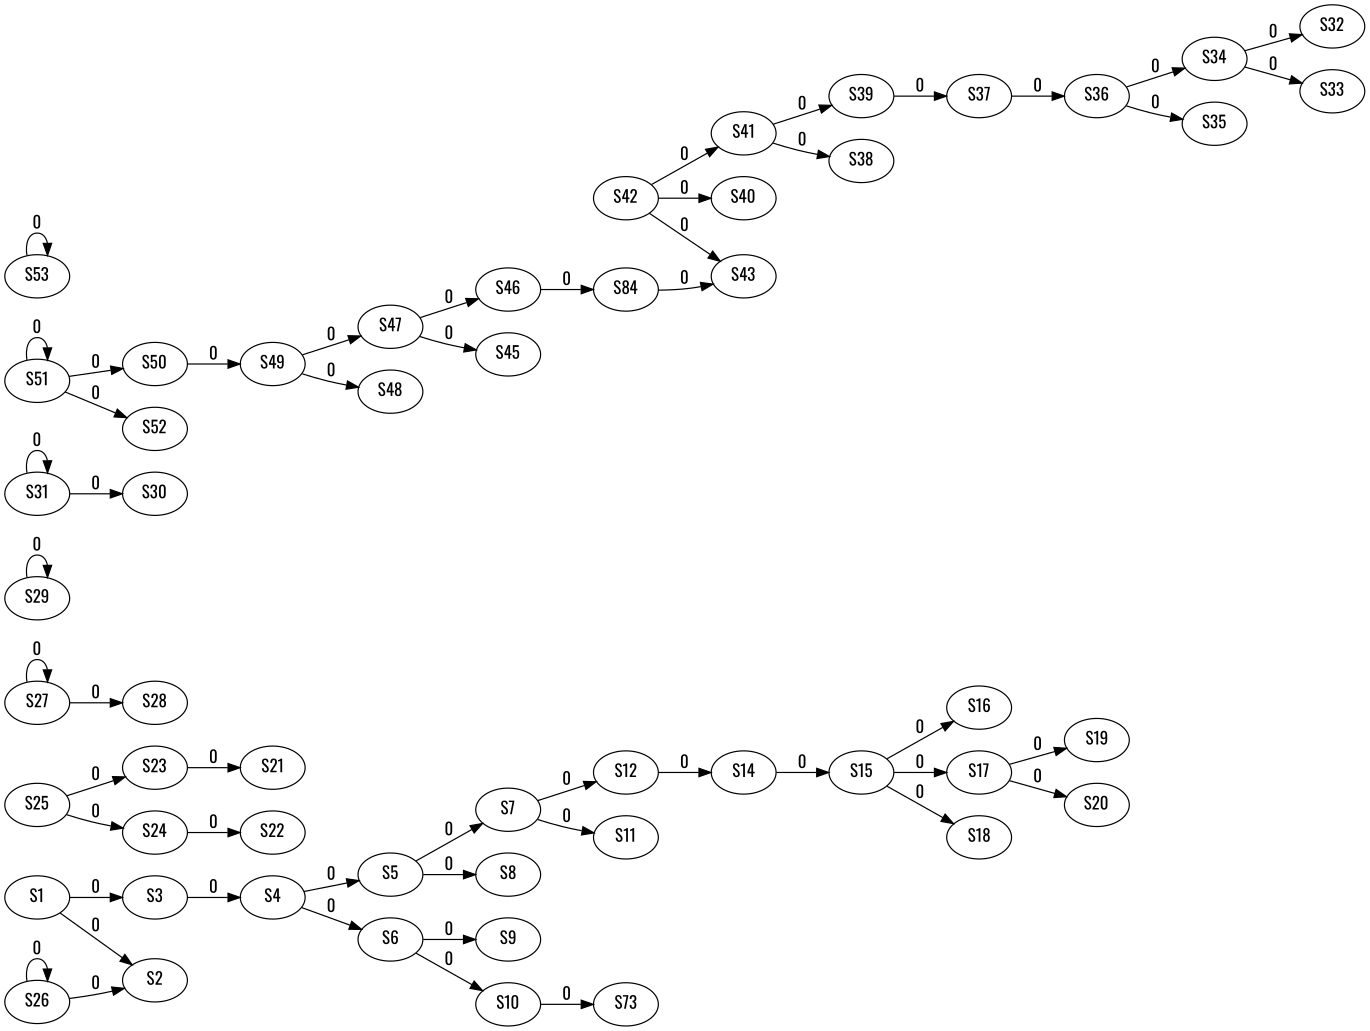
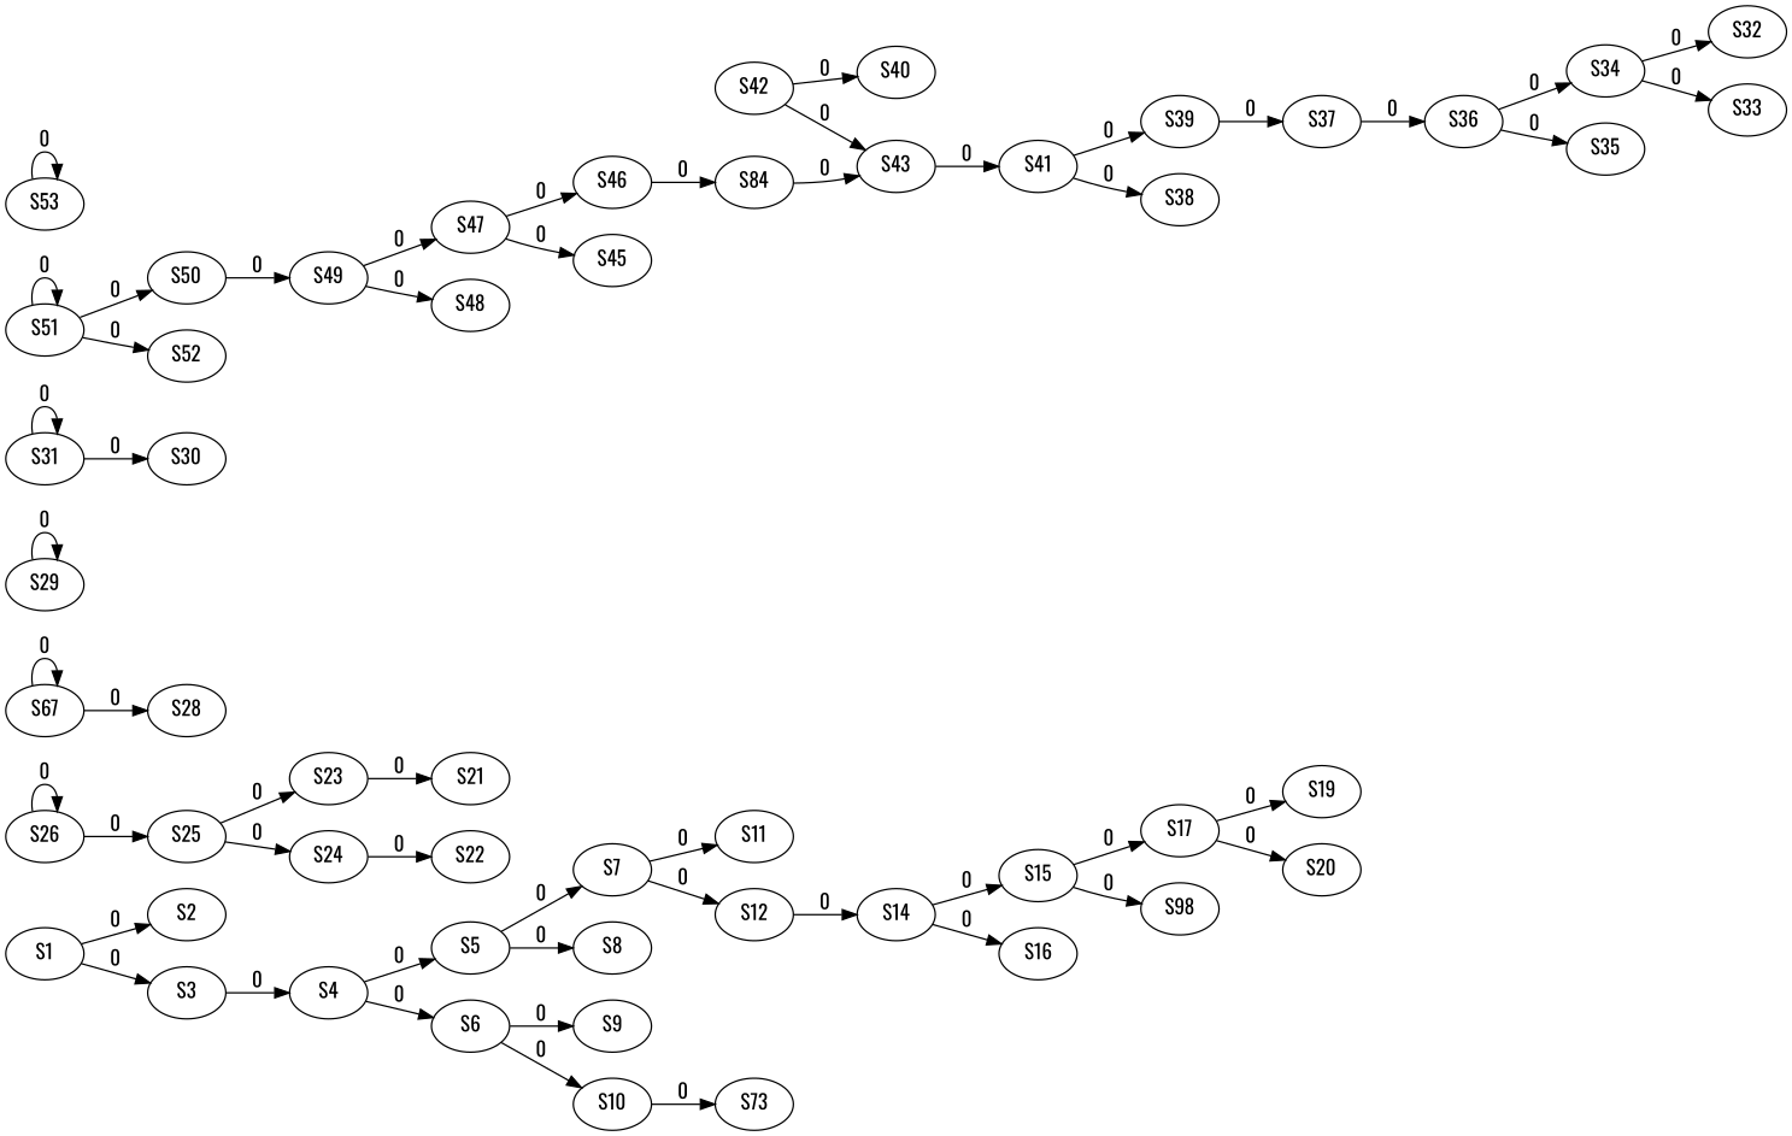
  strict digraph {
    fontname=Oswald
    rankdir=LR
    node [fontname=Oswald]
    edge [fontname=Oswald]
    S1
    S2
    S3
    S4
    S5
    S6
    S7
    S8
    S9
    S10
    S11
    S12
    n13 [label=S73]
    S14
    S15
    S16
    S17
-   S18
+   S18 [label=S98]
    S19
    S20
    S23
    S21
    S24
    S22
    S25
    S26
-   S27
+   S27 [label=S67]
    S28
    S29
    S31
    S30
    S34
    S32
    S33
    S36
    S35
    S37
    S39
    S41
    S38
    S42
    S40
    S43
    n44 [label=S84]
    S46
    S47
    S45
    S49
    S48
    S50
    S51
    S52
    S53
    S1 -> S2 [label=0]
    S1 -> S3 [label=0]
    S3 -> S4 [label=0]
    S4 -> S5 [label=0]
    S4 -> S6 [label=0]
    S5 -> S7 [label=0]
    S5 -> S8 [label=0]
    S6 -> S9 [label=0]
    S6 -> S10 [label=0]
    S7 -> S11 [label=0]
    S7 -> S12 [label=0]
    S10 -> n13 [label=0]
    S12 -> S14 [label=0]
    S14 -> S15 [label=0]
-   S15 -> S16 [label=0]
+   S14 -> S16 [label=0]
    S15 -> S17 [label=0]
    S15 -> S18 [label=0]
    S17 -> S19 [label=0]
    S17 -> S20 [label=0]
    S23 -> S21 [label=0]
    S24 -> S22 [label=0]
    S25 -> S23 [label=0]
    S25 -> S24 [label=0]
-   S26 -> S2 [label=0]
+   S26 -> S25 [label=0]
    S26 -> S26 [label=0]
    S27 -> S27 [label=0]
    S27 -> S28 [label=0]
    S29 -> S29 [label=0]
    S31 -> S31 [label=0]
    S31 -> S30 [label=0]
    S34 -> S32 [label=0]
    S34 -> S33 [label=0]
    S36 -> S34 [label=0]
    S36 -> S35 [label=0]
    S37 -> S36 [label=0]
    S39 -> S37 [label=0]
    S41 -> S39 [label=0]
    S41 -> S38 [label=0]
    S42 -> S40 [label=0]
    S42 -> S43 [label=0]
-   S42 -> S41 [label=0]
+   S43 -> S41 [label=0]
    n44 -> S43 [label=0]
    S46 -> n44 [label=0]
    S47 -> S46 [label=0]
    S47 -> S45 [label=0]
    S49 -> S47 [label=0]
    S49 -> S48 [label=0]
    S50 -> S49 [label=0]
    S51 -> S50 [label=0]
    S51 -> S51 [label=0]
    S51 -> S52 [label=0]
    S53 -> S53 [label=0]
  }
